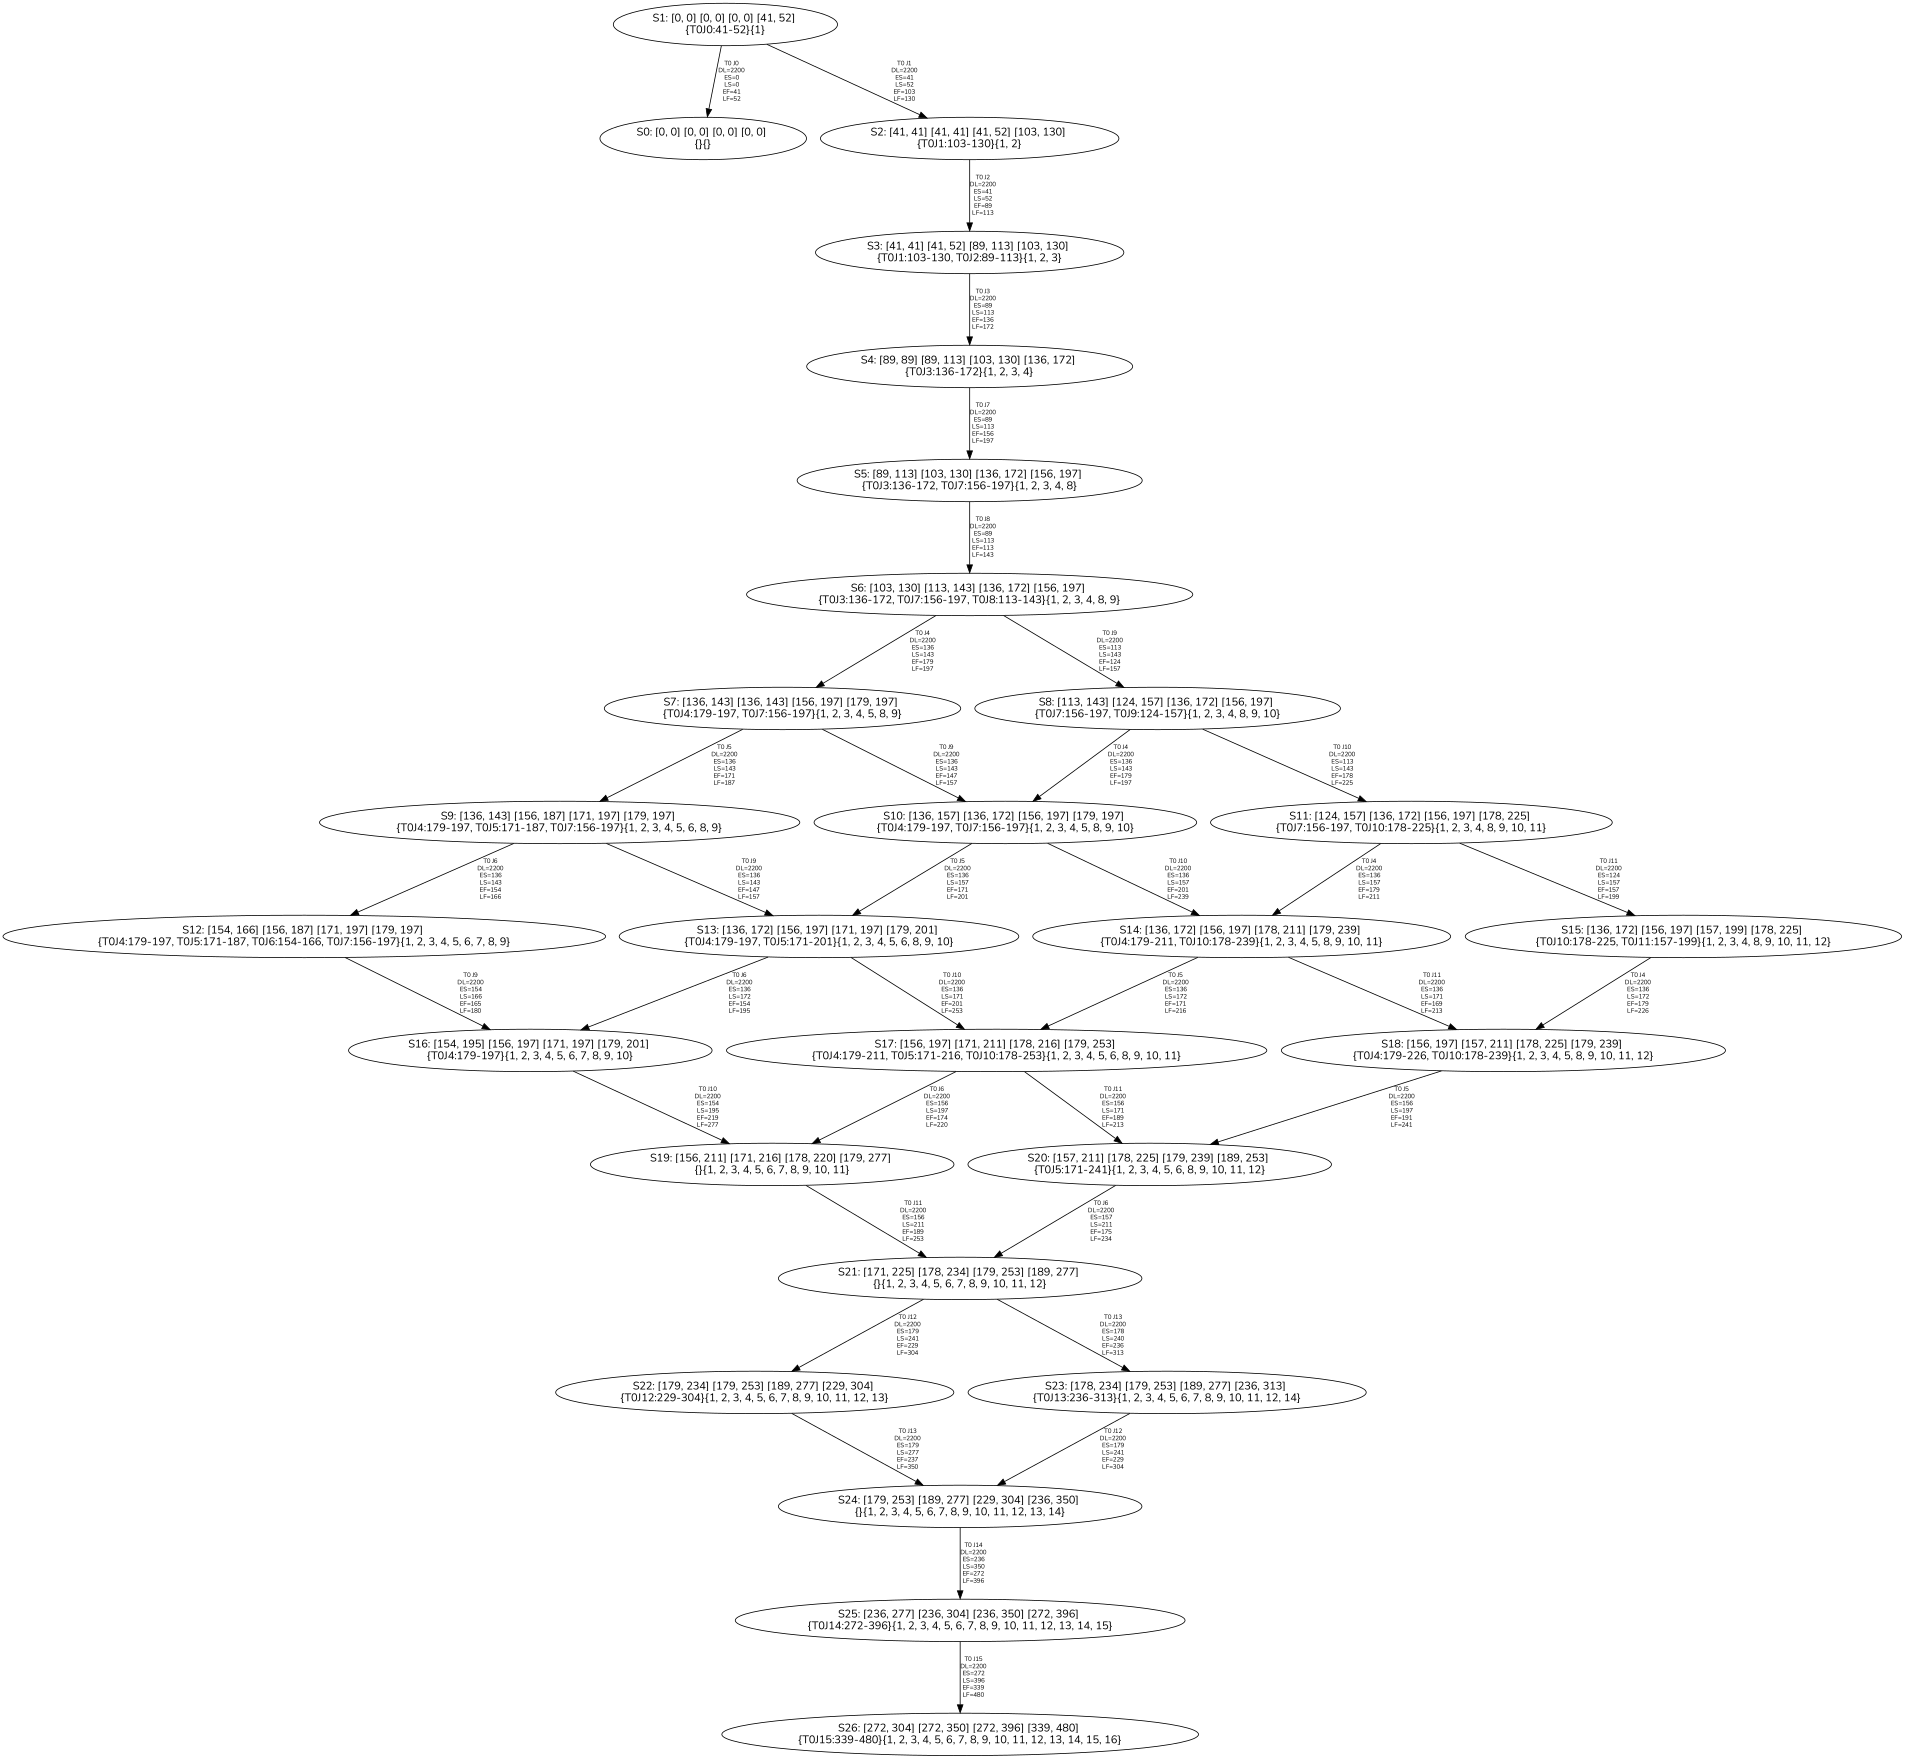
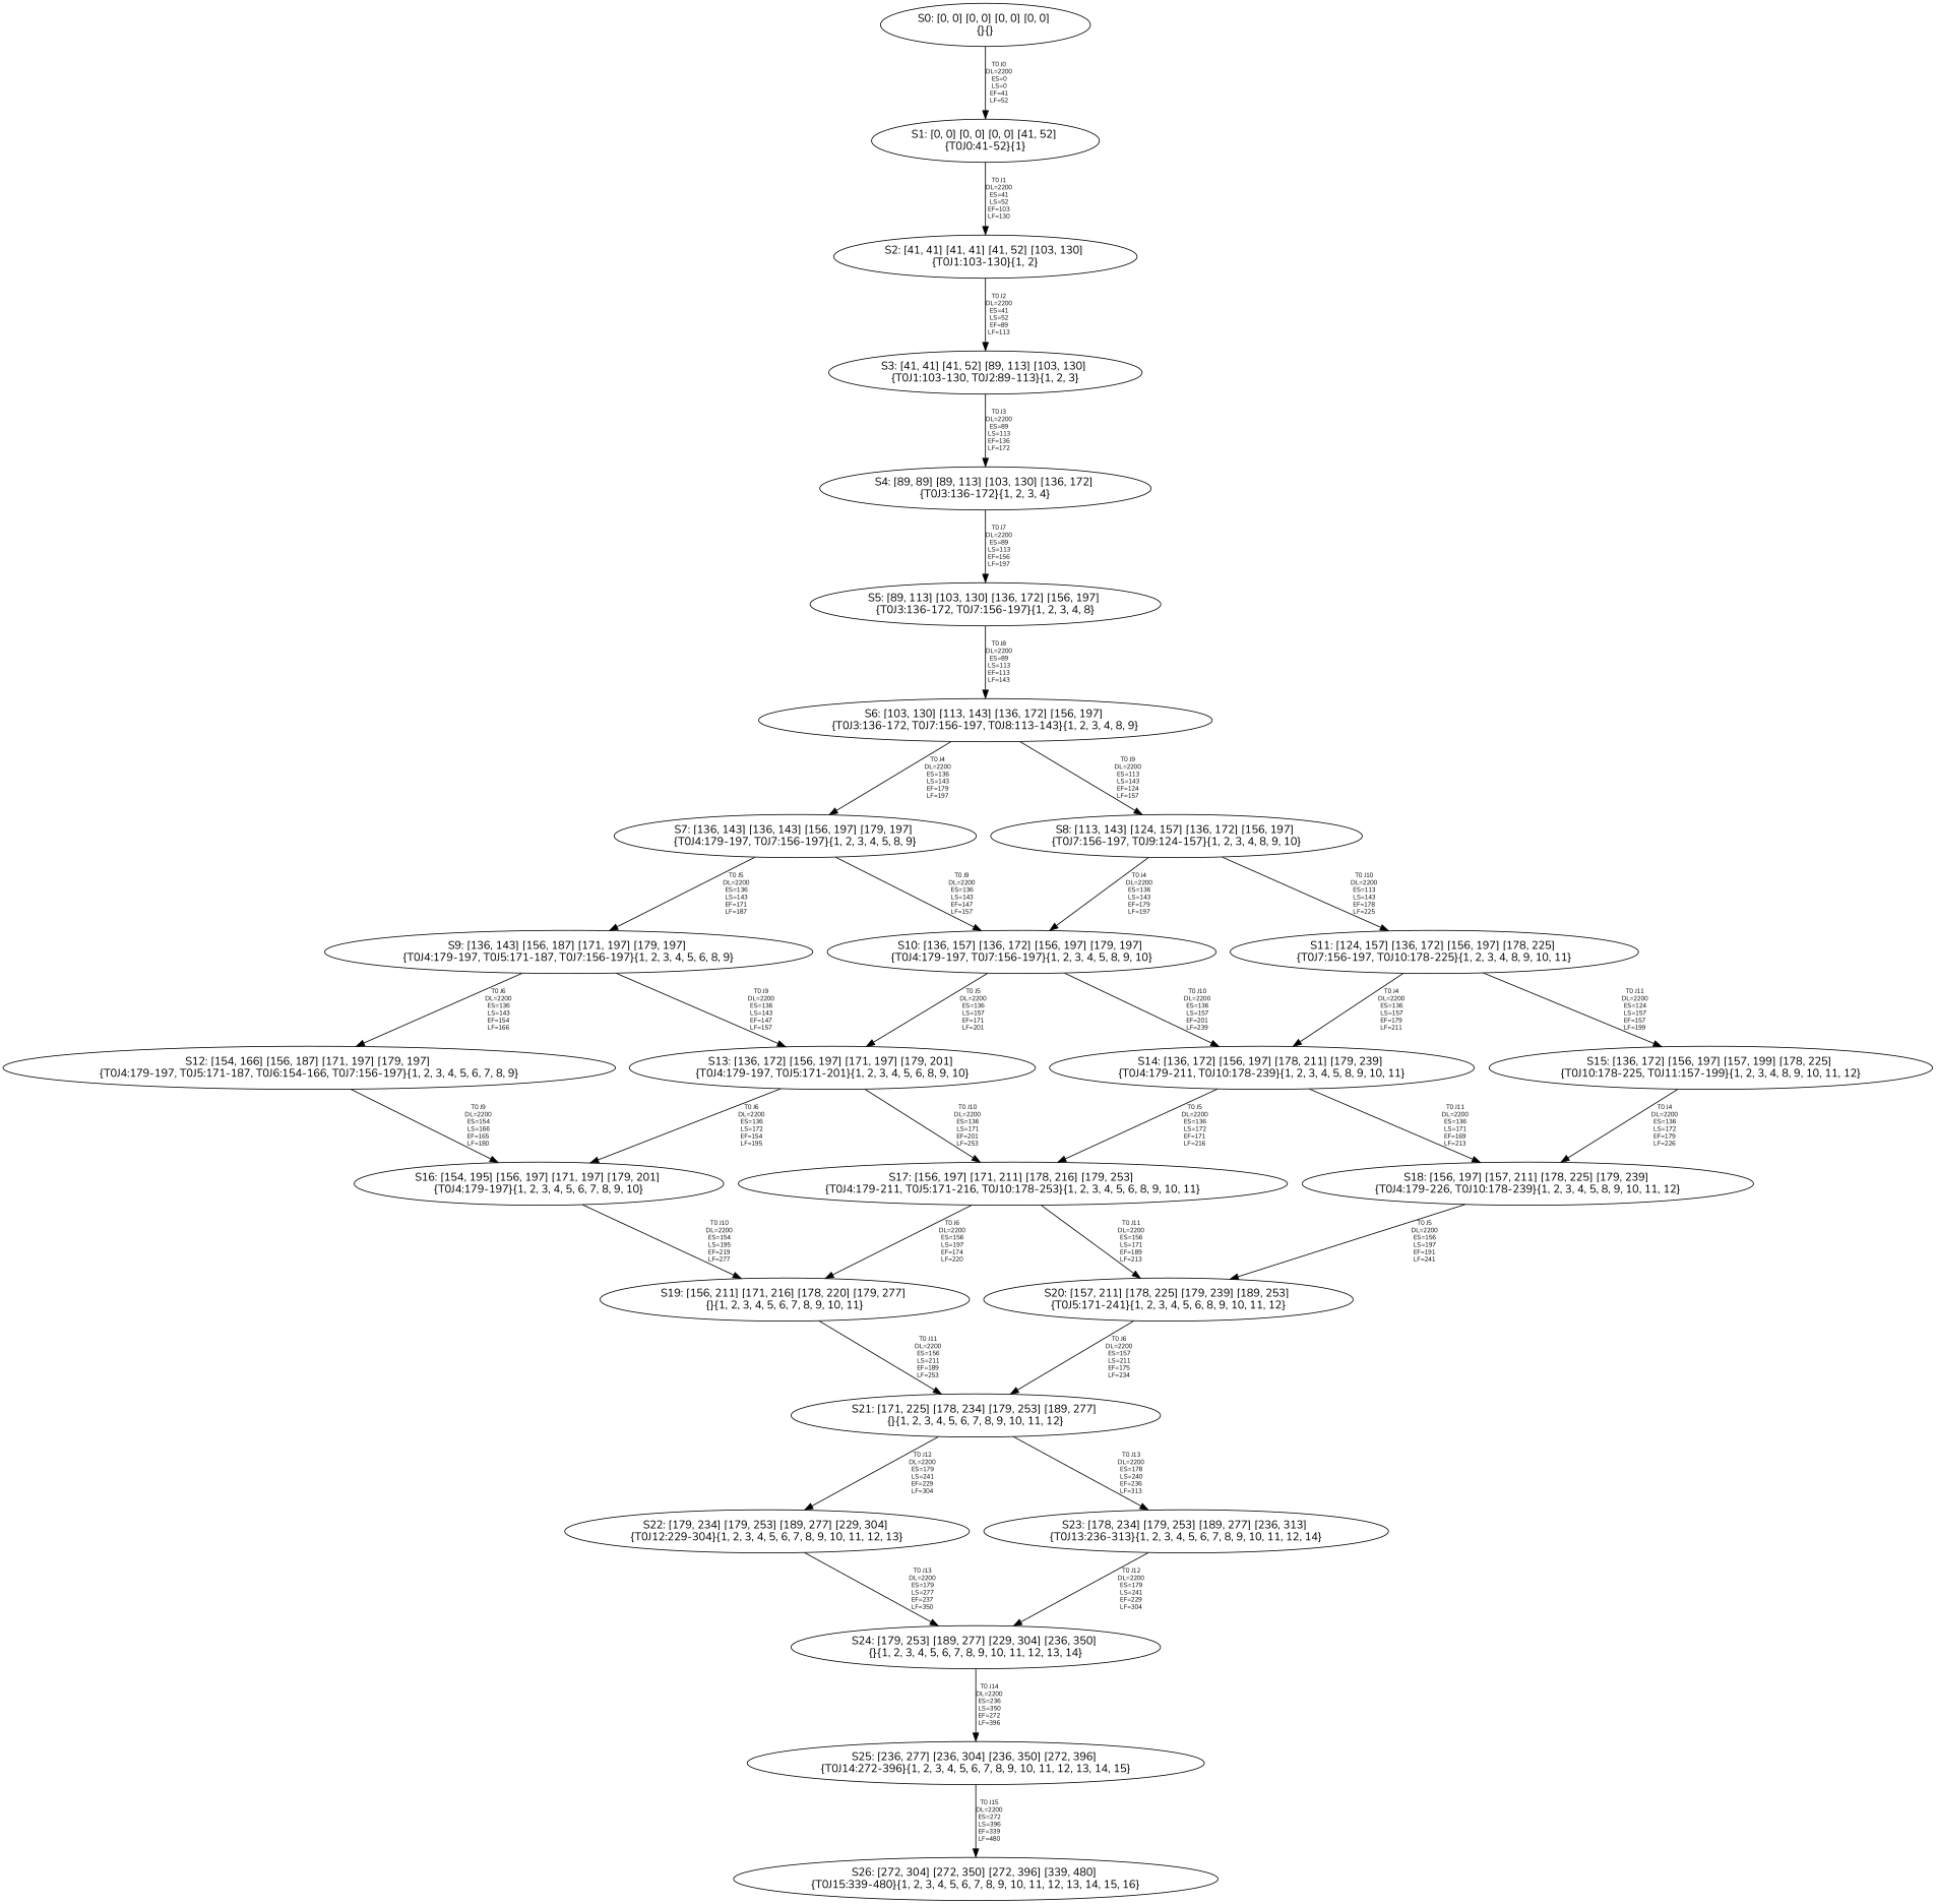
  digraph {
    fontname=Nunito
    node [fontname=Nunito]
    edge [fontsize=8 fontname=Nunito]
    n1 [label="S0: [0, 0] [0, 0] [0, 0] [0, 0] \n{}{}"]
    n2 [label="S1: [0, 0] [0, 0] [0, 0] [41, 52] \n{T0J0:41-52}{1}"]
    n3 [label="S2: [41, 41] [41, 41] [41, 52] [103, 130] \n{T0J1:103-130}{1, 2}"]
    n4 [label="S3: [41, 41] [41, 52] [89, 113] [103, 130] \n{T0J1:103-130, T0J2:89-113}{1, 2, 3}"]
    n5 [label="S4: [89, 89] [89, 113] [103, 130] [136, 172] \n{T0J3:136-172}{1, 2, 3, 4}"]
    n6 [label="S5: [89, 113] [103, 130] [136, 172] [156, 197] \n{T0J3:136-172, T0J7:156-197}{1, 2, 3, 4, 8}"]
    n7 [label="S6: [103, 130] [113, 143] [136, 172] [156, 197] \n{T0J3:136-172, T0J7:156-197, T0J8:113-143}{1, 2, 3, 4, 8, 9}"]
    n8 [label="S7: [136, 143] [136, 143] [156, 197] [179, 197] \n{T0J4:179-197, T0J7:156-197}{1, 2, 3, 4, 5, 8, 9}"]
    n9 [label="S8: [113, 143] [124, 157] [136, 172] [156, 197] \n{T0J7:156-197, T0J9:124-157}{1, 2, 3, 4, 8, 9, 10}"]
    n10 [label="S9: [136, 143] [156, 187] [171, 197] [179, 197] \n{T0J4:179-197, T0J5:171-187, T0J7:156-197}{1, 2, 3, 4, 5, 6, 8, 9}"]
    n11 [label="S10: [136, 157] [136, 172] [156, 197] [179, 197] \n{T0J4:179-197, T0J7:156-197}{1, 2, 3, 4, 5, 8, 9, 10}"]
    n12 [label="S11: [124, 157] [136, 172] [156, 197] [178, 225] \n{T0J7:156-197, T0J10:178-225}{1, 2, 3, 4, 8, 9, 10, 11}"]
    n13 [label="S12: [154, 166] [156, 187] [171, 197] [179, 197] \n{T0J4:179-197, T0J5:171-187, T0J6:154-166, T0J7:156-197}{1, 2, 3, 4, 5, 6, 7, 8, 9}"]
    n14 [label="S13: [136, 172] [156, 197] [171, 197] [179, 201] \n{T0J4:179-197, T0J5:171-201}{1, 2, 3, 4, 5, 6, 8, 9, 10}"]
    n15 [label="S14: [136, 172] [156, 197] [178, 211] [179, 239] \n{T0J4:179-211, T0J10:178-239}{1, 2, 3, 4, 5, 8, 9, 10, 11}"]
    n16 [label="S15: [136, 172] [156, 197] [157, 199] [178, 225] \n{T0J10:178-225, T0J11:157-199}{1, 2, 3, 4, 8, 9, 10, 11, 12}"]
    n17 [label="S16: [154, 195] [156, 197] [171, 197] [179, 201] \n{T0J4:179-197}{1, 2, 3, 4, 5, 6, 7, 8, 9, 10}"]
    n18 [label="S17: [156, 197] [171, 211] [178, 216] [179, 253] \n{T0J4:179-211, T0J5:171-216, T0J10:178-253}{1, 2, 3, 4, 5, 6, 8, 9, 10, 11}"]
    n19 [label="S18: [156, 197] [157, 211] [178, 225] [179, 239] \n{T0J4:179-226, T0J10:178-239}{1, 2, 3, 4, 5, 8, 9, 10, 11, 12}"]
    n20 [label="S19: [156, 211] [171, 216] [178, 220] [179, 277] \n{}{1, 2, 3, 4, 5, 6, 7, 8, 9, 10, 11}"]
    n21 [label="S20: [157, 211] [178, 225] [179, 239] [189, 253] \n{T0J5:171-241}{1, 2, 3, 4, 5, 6, 8, 9, 10, 11, 12}"]
    n22 [label="S21: [171, 225] [178, 234] [179, 253] [189, 277] \n{}{1, 2, 3, 4, 5, 6, 7, 8, 9, 10, 11, 12}"]
    n23 [label="S22: [179, 234] [179, 253] [189, 277] [229, 304] \n{T0J12:229-304}{1, 2, 3, 4, 5, 6, 7, 8, 9, 10, 11, 12, 13}"]
    n24 [label="S23: [178, 234] [179, 253] [189, 277] [236, 313] \n{T0J13:236-313}{1, 2, 3, 4, 5, 6, 7, 8, 9, 10, 11, 12, 14}"]
    n25 [label="S24: [179, 253] [189, 277] [229, 304] [236, 350] \n{}{1, 2, 3, 4, 5, 6, 7, 8, 9, 10, 11, 12, 13, 14}"]
    n26 [label="S25: [236, 277] [236, 304] [236, 350] [272, 396] \n{T0J14:272-396}{1, 2, 3, 4, 5, 6, 7, 8, 9, 10, 11, 12, 13, 14, 15}"]
    n27 [label="S26: [272, 304] [272, 350] [272, 396] [339, 480] \n{T0J15:339-480}{1, 2, 3, 4, 5, 6, 7, 8, 9, 10, 11, 12, 13, 14, 15, 16}"]
-   n2 -> n1 [label="T0 J0\nDL=2200\nES=0\nLS=0\nEF=41\nLF=52"]
+   n1 -> n2 [label="T0 J0\nDL=2200\nES=0\nLS=0\nEF=41\nLF=52"]
    n2 -> n3 [label="T0 J1\nDL=2200\nES=41\nLS=52\nEF=103\nLF=130"]
    n3 -> n4 [label="T0 J2\nDL=2200\nES=41\nLS=52\nEF=89\nLF=113"]
    n4 -> n5 [label="T0 J3\nDL=2200\nES=89\nLS=113\nEF=136\nLF=172"]
    n5 -> n6 [label="T0 J7\nDL=2200\nES=89\nLS=113\nEF=156\nLF=197"]
    n6 -> n7 [label="T0 J8\nDL=2200\nES=89\nLS=113\nEF=113\nLF=143"]
    n7 -> n8 [label="T0 J4\nDL=2200\nES=136\nLS=143\nEF=179\nLF=197"]
    n7 -> n9 [label="T0 J9\nDL=2200\nES=113\nLS=143\nEF=124\nLF=157"]
    n8 -> n10 [label="T0 J5\nDL=2200\nES=136\nLS=143\nEF=171\nLF=187"]
    n8 -> n11 [label="T0 J9\nDL=2200\nES=136\nLS=143\nEF=147\nLF=157"]
    n9 -> n11 [label="T0 J4\nDL=2200\nES=136\nLS=143\nEF=179\nLF=197"]
    n9 -> n12 [label="T0 J10\nDL=2200\nES=113\nLS=143\nEF=178\nLF=225"]
    n10 -> n13 [label="T0 J6\nDL=2200\nES=136\nLS=143\nEF=154\nLF=166"]
    n10 -> n14 [label="T0 J9\nDL=2200\nES=136\nLS=143\nEF=147\nLF=157"]
    n11 -> n14 [label="T0 J5\nDL=2200\nES=136\nLS=157\nEF=171\nLF=201"]
    n11 -> n15 [label="T0 J10\nDL=2200\nES=136\nLS=157\nEF=201\nLF=239"]
    n12 -> n15 [label="T0 J4\nDL=2200\nES=136\nLS=157\nEF=179\nLF=211"]
    n12 -> n16 [label="T0 J11\nDL=2200\nES=124\nLS=157\nEF=157\nLF=199"]
    n13 -> n17 [label="T0 J9\nDL=2200\nES=154\nLS=166\nEF=165\nLF=180"]
    n14 -> n17 [label="T0 J6\nDL=2200\nES=136\nLS=172\nEF=154\nLF=195"]
    n14 -> n18 [label="T0 J10\nDL=2200\nES=136\nLS=171\nEF=201\nLF=253"]
    n15 -> n18 [label="T0 J5\nDL=2200\nES=136\nLS=172\nEF=171\nLF=216"]
    n15 -> n19 [label="T0 J11\nDL=2200\nES=136\nLS=171\nEF=169\nLF=213"]
    n16 -> n19 [label="T0 J4\nDL=2200\nES=136\nLS=172\nEF=179\nLF=226"]
    n17 -> n20 [label="T0 J10\nDL=2200\nES=154\nLS=195\nEF=219\nLF=277"]
    n18 -> n20 [label="T0 J6\nDL=2200\nES=156\nLS=197\nEF=174\nLF=220"]
    n18 -> n21 [label="T0 J11\nDL=2200\nES=156\nLS=171\nEF=189\nLF=213"]
    n19 -> n21 [label="T0 J5\nDL=2200\nES=156\nLS=197\nEF=191\nLF=241"]
    n20 -> n22 [label="T0 J11\nDL=2200\nES=156\nLS=211\nEF=189\nLF=253"]
    n21 -> n22 [label="T0 J6\nDL=2200\nES=157\nLS=211\nEF=175\nLF=234"]
    n22 -> n23 [label="T0 J12\nDL=2200\nES=179\nLS=241\nEF=229\nLF=304"]
    n22 -> n24 [label="T0 J13\nDL=2200\nES=178\nLS=240\nEF=236\nLF=313"]
    n23 -> n25 [label="T0 J13\nDL=2200\nES=179\nLS=277\nEF=237\nLF=350"]
    n24 -> n25 [label="T0 J12\nDL=2200\nES=179\nLS=241\nEF=229\nLF=304"]
    n25 -> n26 [label="T0 J14\nDL=2200\nES=236\nLS=350\nEF=272\nLF=396"]
    n26 -> n27 [label="T0 J15\nDL=2200\nES=272\nLS=396\nEF=339\nLF=480"]
  }
